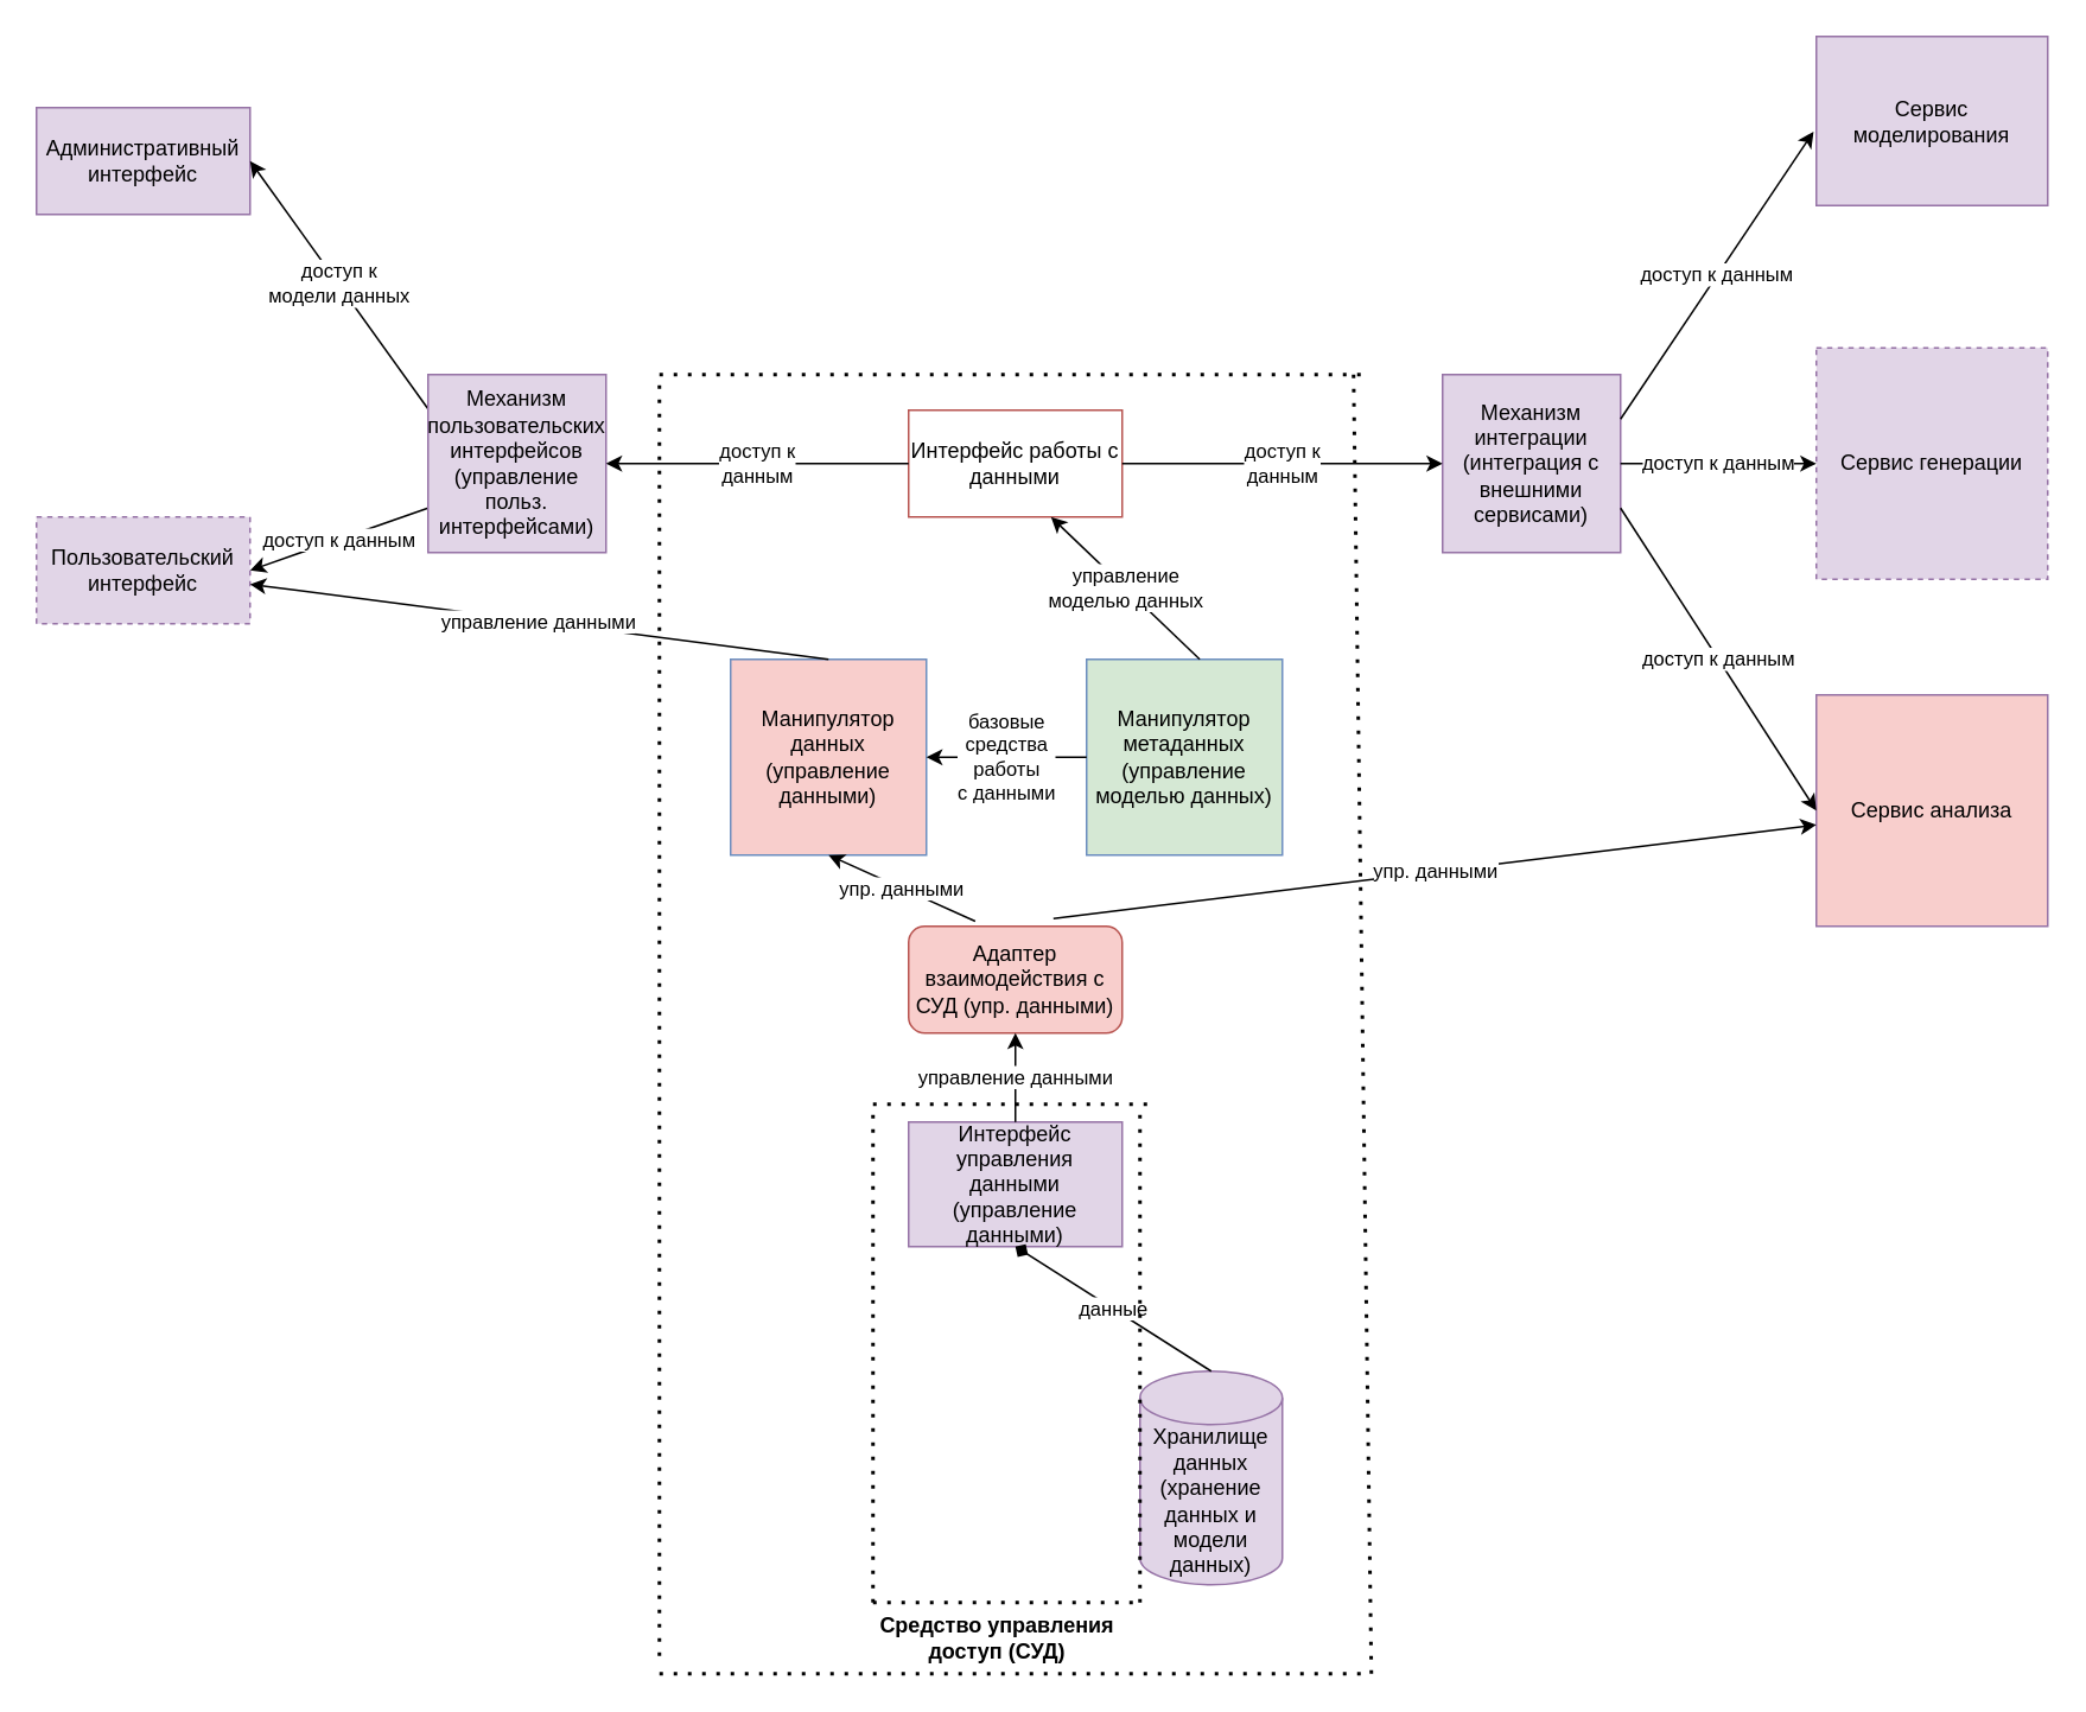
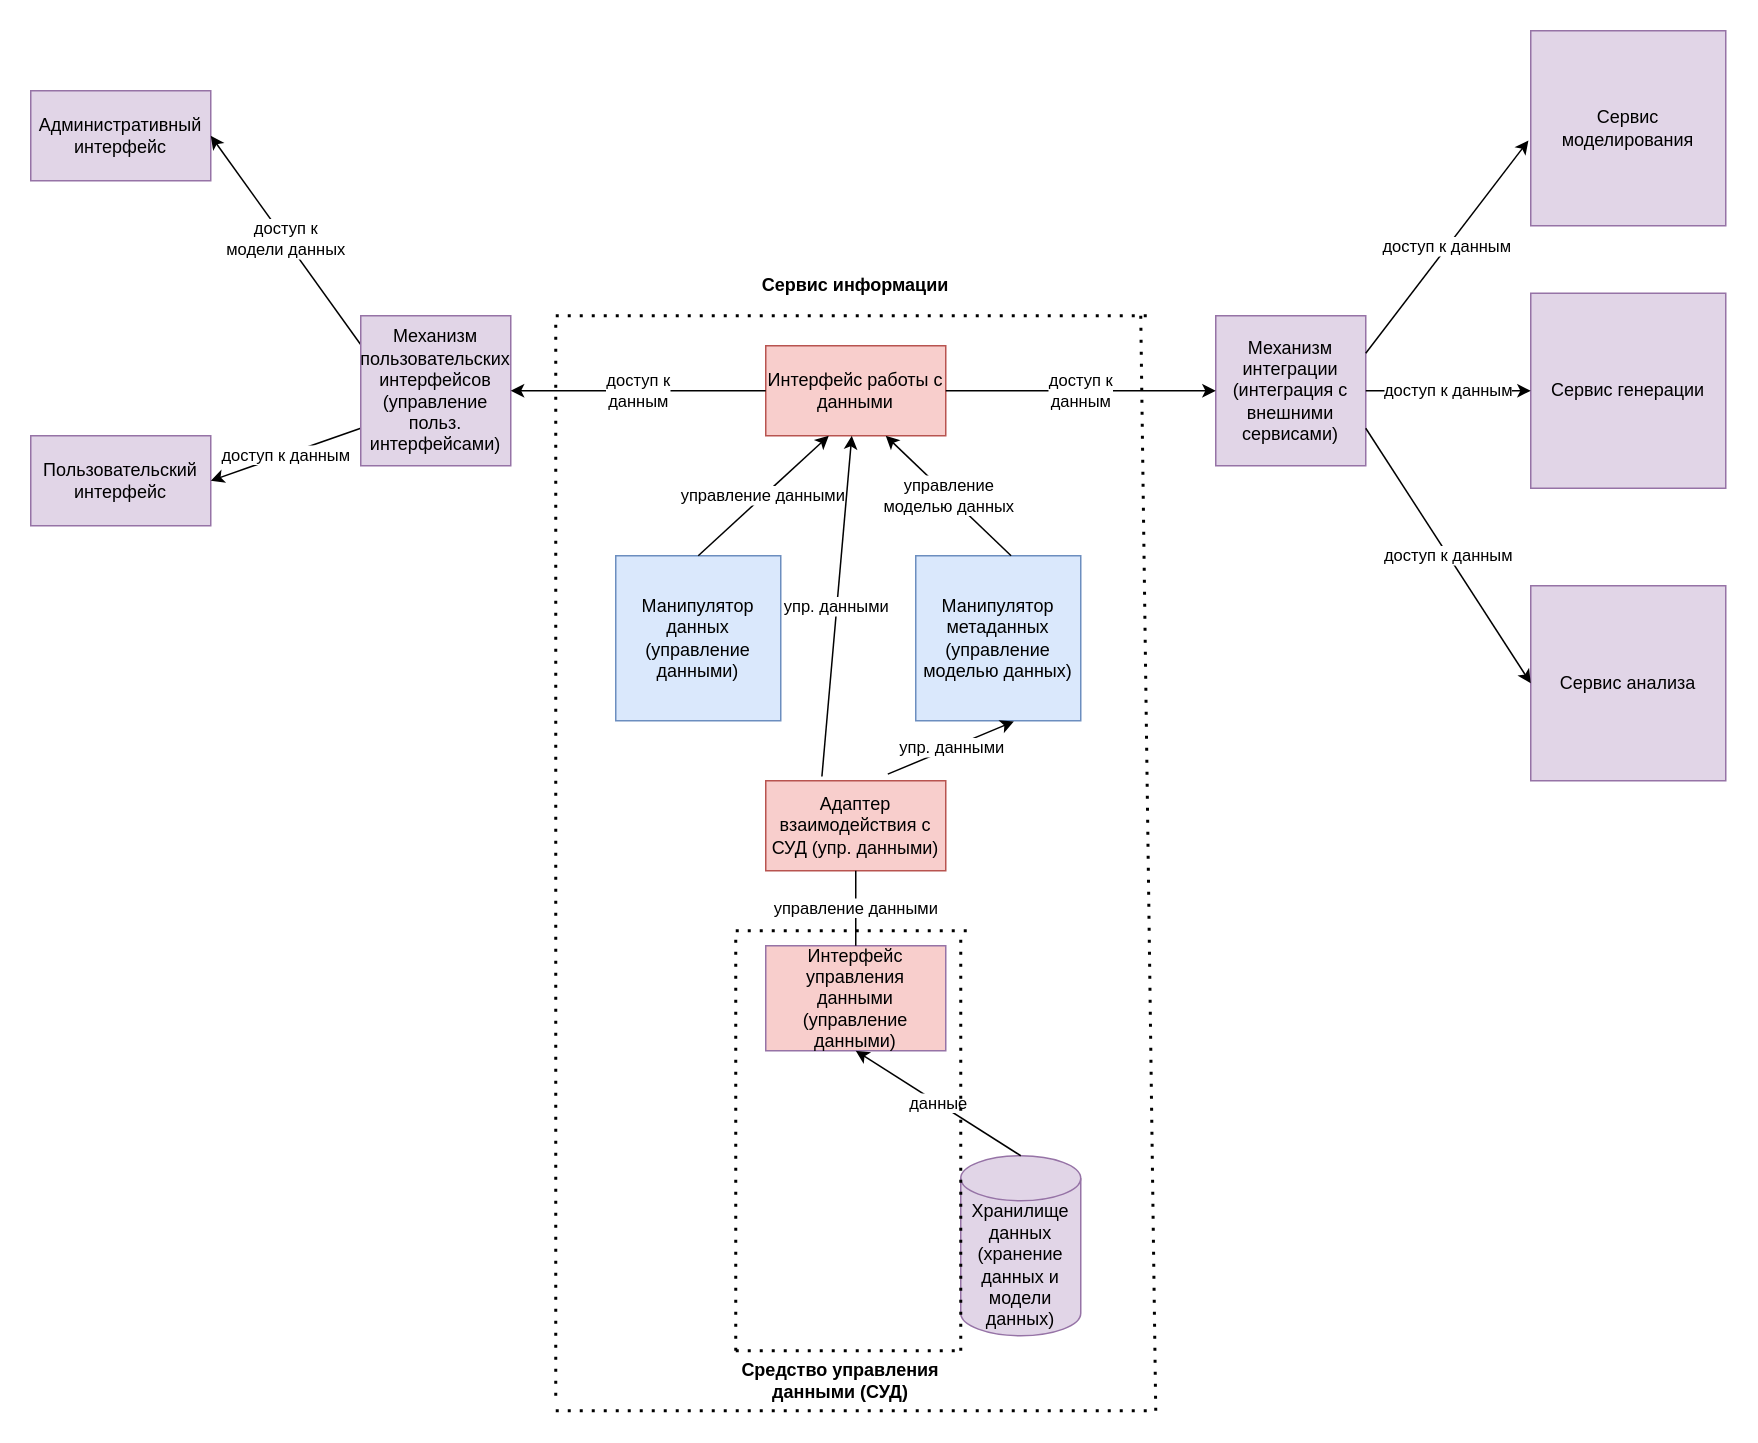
  <mxCell id="0" />
  <mxCell id="1" parent="0" />
- <mxCell id="2" value="Интерфейс работы с данными" style="rounded=0;whiteSpace=wrap;html=1;fillColor=#ffffff;strokeColor=#b85450;" vertex="1" parent="1"><mxGeometry x="510" y="230" width="120" height="60" as="geometry" /></mxCell>
- <mxCell id="3" value="Пользовательский интерфейс" style="rounded=0;whiteSpace=wrap;html=1;fillColor=#e1d5e7;strokeColor=#9673a6;dashed=1;" vertex="1" parent="1"><mxGeometry x="20" y="290" width="120" height="60" as="geometry" /></mxCell>
+ <mxCell id="2" value="Интерфейс работы с данными" style="rounded=0;whiteSpace=wrap;html=1;fillColor=#f8cecc;strokeColor=#b85450;" vertex="1" parent="1"><mxGeometry x="510" y="230" width="120" height="60" as="geometry" /></mxCell>
+ <mxCell id="3" value="Пользовательский интерфейс" style="rounded=0;whiteSpace=wrap;html=1;fillColor=#e1d5e7;strokeColor=#9673a6;" vertex="1" parent="1"><mxGeometry x="20" y="290" width="120" height="60" as="geometry" /></mxCell>
  <mxCell id="4" value="доступ к данным" style="endArrow=classic;html=1;rounded=0;entryX=1;entryY=0.5;entryDx=0;entryDy=0;exitX=0;exitY=0.75;exitDx=0;exitDy=0;" edge="1" parent="1" source="23" target="3"><mxGeometry width="50" height="50" relative="1" as="geometry"><mxPoint x="240" y="280" as="sourcePoint" /><mxPoint x="420" y="140" as="targetPoint" /></mxGeometry></mxCell>
  <mxCell id="5" value="Административный интерфейс" style="rounded=0;whiteSpace=wrap;html=1;fillColor=#e1d5e7;strokeColor=#9673a6;" vertex="1" parent="1"><mxGeometry x="20" y="60" width="120" height="60" as="geometry" /></mxCell>
  <mxCell id="6" value="доступ к &lt;br&gt;модели данных" style="endArrow=classic;html=1;rounded=0;entryX=1;entryY=0.5;entryDx=0;entryDy=0;exitX=-0.002;exitY=0.19;exitDx=0;exitDy=0;exitPerimeter=0;" edge="1" parent="1" source="23" target="5"><mxGeometry width="50" height="50" relative="1" as="geometry"><mxPoint x="230" y="200" as="sourcePoint" /><mxPoint x="580" y="160" as="targetPoint" /></mxGeometry></mxCell>
  <mxCell id="7" value="Хранилище данных (хранение данных и модели данных)" style="shape=cylinder3;whiteSpace=wrap;html=1;boundedLbl=1;backgroundOutline=1;size=15;fillColor=#e1d5e7;strokeColor=#9673a6;" vertex="1" parent="1"><mxGeometry x="640" y="770" width="80" height="120" as="geometry" /></mxCell>
- <mxCell id="8" value="Интерфейс управления данными (управление данными)" style="rounded=0;whiteSpace=wrap;html=1;fillColor=#e1d5e7;strokeColor=#9673a6;" vertex="1" parent="1"><mxGeometry x="510" y="630" width="120" height="70" as="geometry" /></mxCell>
- <mxCell id="9" value="данные" style="endArrow=diamond;html=1;rounded=0;exitX=0.5;exitY=0;exitDx=0;exitDy=0;exitPerimeter=0;entryX=0.5;entryY=1;entryDx=0;entryDy=0;" edge="1" parent="1" source="7" target="8"><mxGeometry width="50" height="50" relative="1" as="geometry"><mxPoint x="560" y="760" as="sourcePoint" /><mxPoint x="610" y="710" as="targetPoint" /></mxGeometry></mxCell>
- <mxCell id="10" value="Манипулятор метаданных (управление моделью данных)" style="whiteSpace=wrap;html=1;aspect=fixed;fillColor=#d5e8d4;strokeColor=#6c8ebf;" vertex="1" parent="1"><mxGeometry x="610" y="370" width="110" height="110" as="geometry" /></mxCell>
- <mxCell id="11" value="Манипулятор данных (управление данными)" style="whiteSpace=wrap;html=1;aspect=fixed;fillColor=#f8cecc;strokeColor=#6c8ebf;" vertex="1" parent="1"><mxGeometry x="410" y="370" width="110" height="110" as="geometry" /></mxCell>
- <mxCell id="12" value="управление данными" style="endArrow=classic;html=1;rounded=0;exitX=0.5;exitY=0;exitDx=0;exitDy=0;" edge="1" parent="1" source="11" target="3"><mxGeometry width="50" height="50" relative="1" as="geometry"><mxPoint x="420" y="340" as="sourcePoint" /><mxPoint x="470" y="290" as="targetPoint" /></mxGeometry></mxCell>
+ <mxCell id="8" value="Интерфейс управления данными (управление данными)" style="rounded=0;whiteSpace=wrap;html=1;fillColor=#f8cecc;strokeColor=#9673a6;" vertex="1" parent="1"><mxGeometry x="510" y="630" width="120" height="70" as="geometry" /></mxCell>
+ <mxCell id="9" value="данные" style="endArrow=classic;html=1;rounded=0;exitX=0.5;exitY=0;exitDx=0;exitDy=0;exitPerimeter=0;entryX=0.5;entryY=1;entryDx=0;entryDy=0;" edge="1" parent="1" source="7" target="8"><mxGeometry width="50" height="50" relative="1" as="geometry"><mxPoint x="560" y="760" as="sourcePoint" /><mxPoint x="610" y="710" as="targetPoint" /></mxGeometry></mxCell>
+ <mxCell id="10" value="Манипулятор метаданных (управление моделью данных)" style="whiteSpace=wrap;html=1;aspect=fixed;fillColor=#dae8fc;strokeColor=#6c8ebf;" vertex="1" parent="1"><mxGeometry x="610" y="370" width="110" height="110" as="geometry" /></mxCell>
+ <mxCell id="11" value="Манипулятор данных (управление данными)" style="whiteSpace=wrap;html=1;aspect=fixed;fillColor=#dae8fc;strokeColor=#6c8ebf;" vertex="1" parent="1"><mxGeometry x="410" y="370" width="110" height="110" as="geometry" /></mxCell>
+ <mxCell id="12" value="управление данными" style="endArrow=classic;html=1;rounded=0;exitX=0.5;exitY=0;exitDx=0;exitDy=0;entryX=0.35;entryY=1;entryDx=0;entryDy=0;entryPerimeter=0;" edge="1" parent="1" source="11" target="2"><mxGeometry width="50" height="50" relative="1" as="geometry"><mxPoint x="420" y="340" as="sourcePoint" /><mxPoint x="470" y="290" as="targetPoint" /></mxGeometry></mxCell>
  <mxCell id="13" value="управление&lt;br&gt;моделью данных" style="endArrow=classic;html=1;rounded=0;exitX=0.578;exitY=0;exitDx=0;exitDy=0;exitPerimeter=0;" edge="1" parent="1" source="10"><mxGeometry width="50" height="50" relative="1" as="geometry"><mxPoint x="630" y="360" as="sourcePoint" /><mxPoint x="590" y="290" as="targetPoint" /></mxGeometry></mxCell>
- <mxCell id="14" value="Сервис генерации" style="whiteSpace=wrap;html=1;aspect=fixed;fillColor=#e1d5e7;strokeColor=#9673a6;dashed=1;" vertex="1" parent="1"><mxGeometry x="1020" y="195" width="130" height="130" as="geometry" /></mxCell>
- <mxCell id="15" value="Сервис анализа" style="whiteSpace=wrap;html=1;aspect=fixed;fillColor=#f8cecc;strokeColor=#9673a6;" vertex="1" parent="1"><mxGeometry x="1020" y="390" width="130" height="130" as="geometry" /></mxCell>
- <mxCell id="16" value="Сервис моделирования" style="whiteSpace=wrap;html=1;aspect=fixed;fillColor=#e1d5e7;strokeColor=#9673a6;" vertex="1" parent="1"><mxGeometry x="1020" y="20" width="130" height="95" as="geometry" /></mxCell>
- <mxCell id="17" value="базовые&lt;br&gt;средства&lt;br&gt;работы&lt;br&gt;с данными" style="endArrow=classic;html=1;rounded=0;exitX=0;exitY=0.5;exitDx=0;exitDy=0;entryX=1;entryY=0.5;entryDx=0;entryDy=0;" edge="1" parent="1" source="10" target="11"><mxGeometry width="50" height="50" relative="1" as="geometry"><mxPoint x="540" y="450" as="sourcePoint" /><mxPoint x="590" y="400" as="targetPoint" /></mxGeometry></mxCell>
+ <mxCell id="14" value="Сервис генерации" style="whiteSpace=wrap;html=1;aspect=fixed;fillColor=#e1d5e7;strokeColor=#9673a6;" vertex="1" parent="1"><mxGeometry x="1020" y="195" width="130" height="130" as="geometry" /></mxCell>
+ <mxCell id="15" value="Сервис анализа" style="whiteSpace=wrap;html=1;aspect=fixed;fillColor=#e1d5e7;strokeColor=#9673a6;" vertex="1" parent="1"><mxGeometry x="1020" y="390" width="130" height="130" as="geometry" /></mxCell>
+ <mxCell id="16" value="Сервис моделирования" style="whiteSpace=wrap;html=1;aspect=fixed;fillColor=#e1d5e7;strokeColor=#9673a6;" vertex="1" parent="1"><mxGeometry x="1020" y="20" width="130" height="130" as="geometry" /></mxCell>
  <mxCell id="18" value="Механизм интеграции (интеграция с внешними сервисами)" style="whiteSpace=wrap;html=1;aspect=fixed;fillColor=#e1d5e7;strokeColor=#9673a6;" vertex="1" parent="1"><mxGeometry x="810" y="210" width="100" height="100" as="geometry" /></mxCell>
  <mxCell id="19" value="доступ к данным" style="endArrow=classic;html=1;rounded=0;exitX=1;exitY=0.25;exitDx=0;exitDy=0;entryX=-0.012;entryY=0.563;entryDx=0;entryDy=0;entryPerimeter=0;" edge="1" parent="1" source="18" target="16"><mxGeometry width="50" height="50" relative="1" as="geometry"><mxPoint x="900" y="130" as="sourcePoint" /><mxPoint x="950" y="80" as="targetPoint" /></mxGeometry></mxCell>
  <mxCell id="20" value="доступ к&lt;br&gt;данным" style="endArrow=classic;html=1;rounded=0;exitX=1;exitY=0.5;exitDx=0;exitDy=0;entryX=0;entryY=0.5;entryDx=0;entryDy=0;" edge="1" parent="1" source="2" target="18"><mxGeometry width="50" height="50" relative="1" as="geometry"><mxPoint x="630" y="210" as="sourcePoint" /><mxPoint x="680" y="160" as="targetPoint" /></mxGeometry></mxCell>
  <mxCell id="21" value="доступ к данным" style="endArrow=classic;html=1;rounded=0;exitX=1;exitY=0.5;exitDx=0;exitDy=0;entryX=0;entryY=0.5;entryDx=0;entryDy=0;" edge="1" parent="1" source="18" target="14"><mxGeometry width="50" height="50" relative="1" as="geometry"><mxPoint x="950" y="290" as="sourcePoint" /><mxPoint x="1000" y="240" as="targetPoint" /></mxGeometry></mxCell>
  <mxCell id="22" value="доступ к данным" style="endArrow=classic;html=1;rounded=0;exitX=1;exitY=0.75;exitDx=0;exitDy=0;entryX=0;entryY=0.5;entryDx=0;entryDy=0;" edge="1" parent="1" source="18" target="15"><mxGeometry width="50" height="50" relative="1" as="geometry"><mxPoint x="940" y="420" as="sourcePoint" /><mxPoint x="990" y="370" as="targetPoint" /></mxGeometry></mxCell>
  <mxCell id="23" value="Механизм пользовательских интерфейсов (управление польз. интерфейсами)" style="whiteSpace=wrap;html=1;aspect=fixed;fillColor=#e1d5e7;strokeColor=#9673a6;" vertex="1" parent="1"><mxGeometry x="240" y="210" width="100" height="100" as="geometry" /></mxCell>
  <mxCell id="24" value="доступ к&lt;br&gt;данным" style="endArrow=classic;html=1;rounded=0;exitX=0;exitY=0.5;exitDx=0;exitDy=0;entryX=1;entryY=0.5;entryDx=0;entryDy=0;" edge="1" parent="1" source="2" target="23"><mxGeometry width="50" height="50" relative="1" as="geometry"><mxPoint x="440" y="240" as="sourcePoint" /><mxPoint x="490" y="190" as="targetPoint" /></mxGeometry></mxCell>
  <mxCell id="25" value="" style="endArrow=none;dashed=1;html=1;dashPattern=1 3;strokeWidth=2;rounded=0;" edge="1" parent="1"><mxGeometry width="50" height="50" relative="1" as="geometry"><mxPoint x="370" y="930" as="sourcePoint" /><mxPoint x="370" y="210" as="targetPoint" /></mxGeometry></mxCell>
  <mxCell id="26" value="" style="endArrow=none;dashed=1;html=1;dashPattern=1 3;strokeWidth=2;rounded=0;" edge="1" parent="1"><mxGeometry width="50" height="50" relative="1" as="geometry"><mxPoint x="370" y="940" as="sourcePoint" /><mxPoint x="770" y="940" as="targetPoint" /></mxGeometry></mxCell>
  <mxCell id="27" value="" style="endArrow=none;dashed=1;html=1;dashPattern=1 3;strokeWidth=2;rounded=0;" edge="1" parent="1"><mxGeometry width="50" height="50" relative="1" as="geometry"><mxPoint x="370" y="210" as="sourcePoint" /><mxPoint x="770" y="210" as="targetPoint" /></mxGeometry></mxCell>
  <mxCell id="28" value="" style="endArrow=none;dashed=1;html=1;dashPattern=1 3;strokeWidth=2;rounded=0;" edge="1" parent="1"><mxGeometry width="50" height="50" relative="1" as="geometry"><mxPoint x="770" y="940" as="sourcePoint" /><mxPoint x="760" y="210" as="targetPoint" /></mxGeometry></mxCell>
  <mxCell id="29" value="" style="endArrow=none;dashed=1;html=1;dashPattern=1 3;strokeWidth=2;rounded=0;" edge="1" parent="1"><mxGeometry width="50" height="50" relative="1" as="geometry"><mxPoint x="490" y="620" as="sourcePoint" /><mxPoint x="650" y="620" as="targetPoint" /></mxGeometry></mxCell>
  <mxCell id="30" value="" style="endArrow=none;dashed=1;html=1;dashPattern=1 3;strokeWidth=2;rounded=0;" edge="1" parent="1"><mxGeometry width="50" height="50" relative="1" as="geometry"><mxPoint x="490" y="900" as="sourcePoint" /><mxPoint x="490" y="620" as="targetPoint" /></mxGeometry></mxCell>
  <mxCell id="31" value="" style="endArrow=none;dashed=1;html=1;dashPattern=1 3;strokeWidth=2;rounded=0;" edge="1" parent="1"><mxGeometry width="50" height="50" relative="1" as="geometry"><mxPoint x="490" y="900" as="sourcePoint" /><mxPoint x="640" y="900" as="targetPoint" /></mxGeometry></mxCell>
  <mxCell id="32" value="" style="endArrow=none;dashed=1;html=1;dashPattern=1 3;strokeWidth=2;rounded=0;" edge="1" parent="1"><mxGeometry width="50" height="50" relative="1" as="geometry"><mxPoint x="640" y="900" as="sourcePoint" /><mxPoint x="640" y="620" as="targetPoint" /></mxGeometry></mxCell>
- <mxCell id="33" value="Адаптер взаимодействия с СУД (упр. данными)" style="whiteSpace=wrap;html=1;fillColor=#f8cecc;strokeColor=#b85450;rounded=1;" vertex="1" parent="1"><mxGeometry x="510" y="520" width="120" height="60" as="geometry" /></mxCell>
- <mxCell id="34" value="управление данными" style="endArrow=classic;html=1;rounded=0;exitX=0.5;exitY=0;exitDx=0;exitDy=0;entryX=0.5;entryY=1;entryDx=0;entryDy=0;" edge="1" parent="1" source="8" target="33"><mxGeometry width="50" height="50" relative="1" as="geometry"><mxPoint x="490" y="640" as="sourcePoint" /><mxPoint x="540" y="590" as="targetPoint" /></mxGeometry></mxCell>
- <mxCell id="35" value="упр. данными" style="endArrow=classic;html=1;rounded=0;exitX=0.312;exitY=-0.047;exitDx=0;exitDy=0;exitPerimeter=0;entryX=0.5;entryY=1;entryDx=0;entryDy=0;" edge="1" parent="1" source="33" target="11"><mxGeometry width="50" height="50" relative="1" as="geometry"><mxPoint x="430" y="550" as="sourcePoint" /><mxPoint x="480" y="500" as="targetPoint" /></mxGeometry></mxCell>
- <mxCell id="36" value="упр. данными" style="endArrow=classic;html=1;rounded=0;exitX=0.678;exitY=-0.073;exitDx=0;exitDy=0;exitPerimeter=0;" edge="1" parent="1" source="33" target="15"><mxGeometry width="50" height="50" relative="1" as="geometry"><mxPoint x="660" y="540" as="sourcePoint" /><mxPoint x="710" y="490" as="targetPoint" /></mxGeometry></mxCell>
- <mxCell id="37" value="&lt;b&gt;Средство управления доступ (СУД)&lt;/b&gt;" style="text;html=1;strokeColor=none;fillColor=none;align=center;verticalAlign=middle;whiteSpace=wrap;rounded=0;" vertex="1" parent="1"><mxGeometry x="490" y="910" width="140" height="20" as="geometry" /></mxCell>
+ <mxCell id="33" value="Адаптер взаимодействия с СУД (упр. данными)" style="rounded=0;whiteSpace=wrap;html=1;fillColor=#f8cecc;strokeColor=#b85450;" vertex="1" parent="1"><mxGeometry x="510" y="520" width="120" height="60" as="geometry" /></mxCell>
+ <mxCell id="34" value="управление данными" style="endArrow=none;html=1;rounded=0;exitX=0.5;exitY=0;exitDx=0;exitDy=0;entryX=0.5;entryY=1;entryDx=0;entryDy=0;" edge="1" parent="1" source="8" target="33"><mxGeometry width="50" height="50" relative="1" as="geometry"><mxPoint x="490" y="640" as="sourcePoint" /><mxPoint x="540" y="590" as="targetPoint" /></mxGeometry></mxCell>
+ <mxCell id="35" value="упр. данными" style="endArrow=classic;html=1;rounded=0;exitX=0.312;exitY=-0.047;exitDx=0;exitDy=0;exitPerimeter=0;" edge="1" parent="1" source="33" target="2"><mxGeometry width="50" height="50" relative="1" as="geometry"><mxPoint x="430" y="550" as="sourcePoint" /><mxPoint x="480" y="500" as="targetPoint" /></mxGeometry></mxCell>
+ <mxCell id="36" value="упр. данными" style="endArrow=classic;html=1;rounded=0;exitX=0.678;exitY=-0.073;exitDx=0;exitDy=0;exitPerimeter=0;entryX=0.595;entryY=1.004;entryDx=0;entryDy=0;entryPerimeter=0;" edge="1" parent="1" source="33" target="10"><mxGeometry width="50" height="50" relative="1" as="geometry"><mxPoint x="660" y="540" as="sourcePoint" /><mxPoint x="710" y="490" as="targetPoint" /></mxGeometry></mxCell>
+ <mxCell id="37" value="&lt;b&gt;Средство управления данными (СУД)&lt;/b&gt;" style="text;html=1;strokeColor=none;fillColor=none;align=center;verticalAlign=middle;whiteSpace=wrap;rounded=0;" vertex="1" parent="1"><mxGeometry x="490" y="910" width="140" height="20" as="geometry" /></mxCell>
+ <mxCell id="38" value="&lt;b&gt;Сервис информации&lt;/b&gt;" style="text;html=1;strokeColor=none;fillColor=none;align=center;verticalAlign=middle;whiteSpace=wrap;rounded=0;" vertex="1" parent="1"><mxGeometry x="400" y="170" width="340" height="40" as="geometry" /></mxCell>
